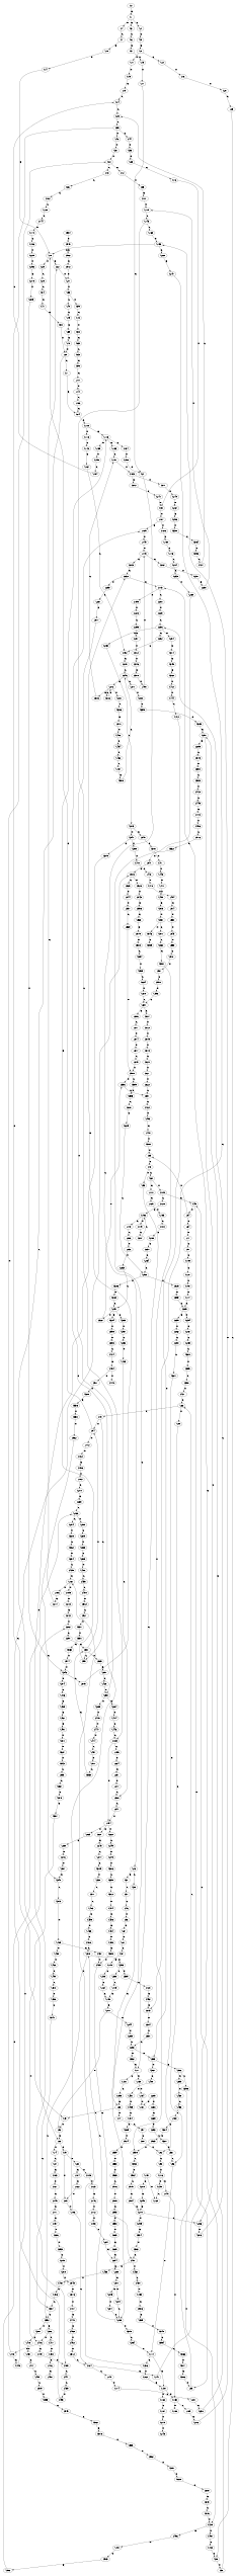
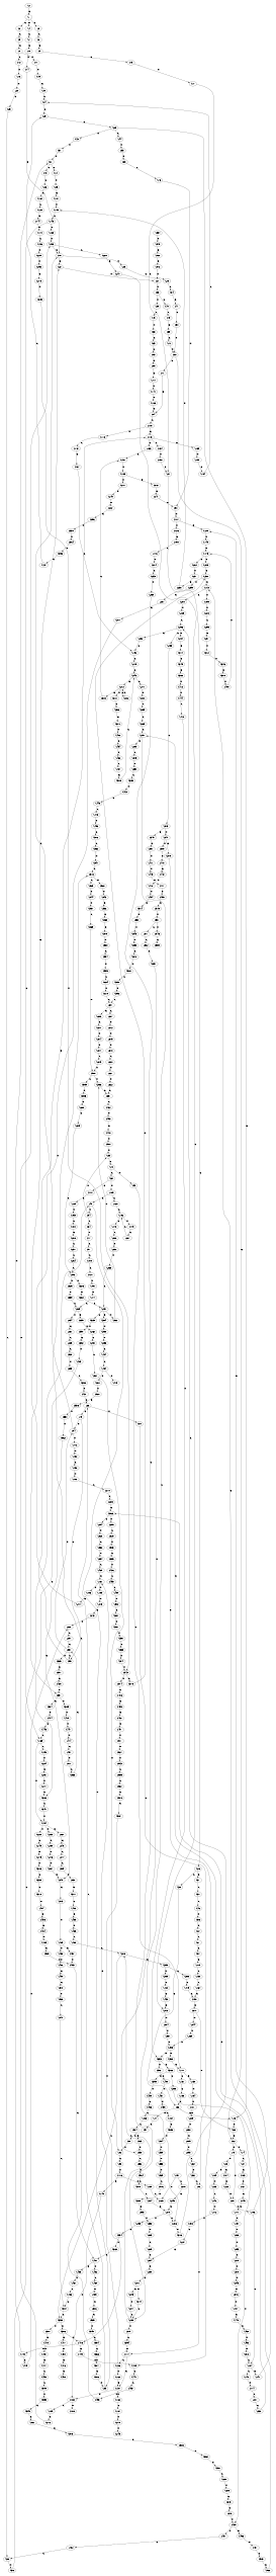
  strict digraph {
    S0
    S1
    S2
    S3
    S4
    S5
    S6
    S7
    S8
    S9
    S10
    S11
    S12
    S13
    S14
    S15
    S16
    S17
    S18
    S19
    S20
    S21
    S22
    S23
    S24
    S25
    S26
    S27
    S28
    S29
    S30
    S31
    S32
    S33
    S34
    S35
    S36
    S37
    S38
    S39
    S40
    S41
    S42
    S43
    S44
    S45
    S46
    S47
    S48
    S49
    S50
    S51
    S52
    S53
    S54
    S55
    S56
    S57
    S58
    S59
    S60
    S61
    S62
    S63
    S64
    S65
    S66
    S67
    S68
    S69
    S70
    S71
    S72
    S73
    S74
    S75
    S76
    S77
    S78
    S79
    S80
    S81
    S82
    S83
    S84
    S85
    S86
    S87
    S88
    S89
    S90
    S91
    S92
    S93
    S94
    S95
    S96
    S97
    S98
    S99
    S100
    S101
    S102
    S103
    S104
    S105
    S106
    S107
    S108
    S109
    S110
    S111
    S112
    S113
    S114
    S115
    S116
    S117
    S118
    S119
    S120
    S121
    S122
    S123
    S124
    S125
    S126
    S127
    S128
    S129
    S130
    S131
    S132
    S133
    S134
    S135
    S136
    S137
    S138
    S139
    S140
    S141
    S142
    S143
    S144
    S145
    S146
    S147
    S148
    S149
    S150
    S151
    S152
    S153
    S154
    S155
    S156
    S157
    S158
    S159
    S160
    S161
    S162
    S163
    S164
    S165
    S166
    S167
    S168
    S169
    S170
    S171
    S172
    S173
    S174
    S175
    S176
    S177
    S178
    S179
    S180
    S181
    S182
    S183
    S184
    S185
    S186
    S187
    S188
    S189
    S190
    S192
    S193
    S194
    S195
    S196
    S197
    S198
    S199
    S200
    S201
    S202
    S203
    S204
    S205
    S206
    S207
    S208
    S209
    S210
    S211
    S212
    S213
    S214
    S215
    S216
    S217
    S191
    S218
    S219
    S220
    S221
    S222
    S223
    S224
    S225
    S226
    S227
    S228
    S229
    S230
    S231
    S232
    S233
    S234
    S235
    S236
    S237
    S238
    S239
    S240
    S241
    S242
    S243
    S244
    S245
    S246
    S247
    S248
    S249
    S250
    S251
    S252
    S253
    S254
    S255
    S256
    S257
    S258
    S259
    S260
    S261
    S262
    S263
    S264
    S265
    S266
    S267
    S268
    S269
    S270
    S271
    S272
    S273
    S274
    S275
    S276
    S277
    S278
    S279
    S280
    S281
    S282
    S283
    S284
    S285
    S286
    S287
    S288
    S289
    S290
    S291
    S292
    S293
    S294
    S295
    S296
    S297
    S298
    S299
    S300
    S301
    S302
    S303
    S304
    S305
    S306
    S307
    S308
    S309
    S310
    S311
    S312
    S313
    S314
    S315
    S316
    S317
    S318
    S319
    S320
    S321
    S322
    S323
    S324
    S325
    S326
    S327
    S328
    S329
    S330
    S331
    S332
    S333
    S334
    S335
    S336
    S337
    S338
    S339
    S340
    S341
    S342
    S343
    S344
    S345
    S346
    S347
    S348
    S349
    S350
    S351
    S352
    S353
    S354
    S355
    S356
    S357
    S358
    S359
    S360
    S361
    S362
    S363
    S364
    S365
    S366
    S367
    S368
    S369
    S370
    S371
    S372
    S373
    S374
    S375
    S376
    S377
    S378
    S379
    S380
    S381
    S382
    S383
    S384
    S385
    S386
    S387
    S388
    S389
    S390
    S391
    S392
    S393
    S394
    S395
    S396
    S397
    S398
    S399
    S400
    S401
    S402
    S403
    S404
    S405
    S406
    S407
    S408
    S409
    S410
    S411
    S412
    S413
    S414
    S415
    S416
    S417
    S418
    S419
    S420
    S421
    S422
    S423
    S424
    S425
    S426
    S427
    S428
    S429
    S430
    S431
    S432
    S433
    S434
    S435
    S436
    S437
    S438
    S439
    S440
    S441
    S442
    S443
    S444
    S445
    S446
    S447
    S448
    S449
    S450
    S451
    S452
    S453
    S454
    S455
    S456
    S457
    S458
    S459
    S460
    S461
    S462
    S463
    S464
    S465
    S466
    S467
    S468
    S469
    S470
    S471
    S472
    S473
    S474
    S475
    S476
    S477
    S478
    S479
    S501
    S480
    S481
    S482
    S483
    S484
    S485
    S486
    S487
    S488
    S489
    S490
    S491
    S492
    S493
    S494
    S495
    S496
    S497
    S498
    S499
    S500
    S502
    S503
    S504
    S505
    S506
    S507
    S508
    S509
    S510
    S511
    S512
    S513
    S514
    S515
    S516
    S517
    S519
    S520
    S521
    S522
    S523
    S524
    S525
    S526
    S527
    S528
    S529
    S530
    S531
    S532
    S533
    S535
    S536
    S537
    S538
    S539
    S540
    S541
    S542
    S543
    S544
    S545
    S546
    S571
    S547
    S534
    S548
    S549
    S550
    S551
    S552
    S553
    S554
    S555
    S556
    S557
    S558
    S559
    S560
    S561
    S562
    S563
    S564
    S565
    S566
    S567
    S568
    S569
    S570
    S572
    S573
    S574
    S575
    S576
    S577
    S578
    S579
    S580
    S581
    S582
    S583
    S584
    S585
    S586
    S587
    S588
    S589
    S590
    S591
    S592
    S593
    S594
    S595
    S596
    S597
    S598
    S599
    S600
    S601
    S602
    S603
    S604
    S605
    S606
    S607
    S608
    S609
    S610
    S611
    S612
    S613
    S614
    S615
    S616
    S617
    S618
    S619
    S620
    S621
    S622
    S0 -> S1 [label=G]
    S1 -> S2 [label=C]
    S1 -> S3 [label=G]
    S1 -> S4 [label=T]
    S2 -> S5 [label=C]
    S3 -> S6 [label=C]
    S4 -> S7 [label=C]
    S5 -> S8 [label=G]
    S6 -> S9 [label=G]
    S7 -> S10 [label=G]
    S8 -> S11 [label=T]
    S8 -> S12 [label=C]
    S9 -> S13 [label=C]
    S10 -> S14 [label=T]
    S11 -> S15 [label=A]
    S12 -> S16 [label=A]
    S13 -> S17 [label=A]
    S14 -> S18 [label=G]
    S15 -> S19 [label=G]
    S16 -> S20 [label=A]
    S17 -> S21 [label=G]
    S18 -> S22 [label=G]
    S18 -> S23 [label=A]
    S19 -> S24 [label=C]
    S20 -> S25 [label=C]
    S21 -> S26 [label=C]
    S22 -> S27 [label=T]
    S23 -> S28 [label=C]
    S24 -> S29 [label=C]
    S25 -> S30 [label=C]
    S26 -> S31 [label=G]
    S26 -> S32 [label=C]
    S27 -> S33 [label=A]
    S28 -> S34 [label=C]
    S29 -> S35 [label=G]
    S30 -> S36 [label=A]
    S31 -> S37 [label=G]
    S32 -> S38 [label=G]
    S33 -> S39 [label=T]
    S33 -> S40 [label=C]
    S34 -> S41 [label=G]
    S35 -> S42 [label=A]
    S35 -> S43 [label=G]
    S35 -> S44 [label=C]
    S36 -> S45 [label=G]
    S37 -> S46 [label=G]
    S38 -> S43 [label=G]
    S38 -> S47 [label=T]
    S39 -> S48 [label=G]
    S40 -> S49 [label=C]
    S41 -> S50 [label=G]
    S42 -> S51 [label=A]
    S43 -> S52 [label=T]
    S44 -> S53 [label=T]
    S45 -> S54 [label=A]
    S45 -> S55 [label=T]
    S46 -> S56 [label=T]
    S47 -> S57 [label=C]
    S48 -> S58 [label=A]
    S49 -> S59 [label=G]
    S50 -> S60 [label=T]
    S51 -> S61 [label=A]
    S52 -> S62 [label=G]
    S53 -> S63 [label=G]
    S54 -> S64 [label=C]
    S54 -> S65 [label=A]
    S55 -> S66 [label=C]
    S56 -> S67 [label=G]
    S57 -> S68 [label=C]
    S58 -> S69 [label=G]
    S59 -> S70 [label=G]
    S60 -> S62 [label=G]
    S60 -> S71 [label=C]
    S61 -> S72 [label=G]
    S61 -> S73 [label=C]
    S62 -> S74 [label=A]
    S62 -> S75 [label=G]
    S63 -> S76 [label=G]
    S64 -> S77 [label=T]
    S65 -> S78 [label=C]
    S66 -> S79 [label=G]
    S66 -> S80 [label=T]
    S67 -> S81 [label=C]
    S68 -> S82 [label=T]
    S69 -> S83 [label=C]
    S70 -> S60 [label=T]
    S71 -> S84 [label=G]
    S72 -> S85 [label=T]
    S73 -> S86 [label=C]
    S74 -> S87 [label=C]
    S75 -> S88 [label=T]
    S75 -> S89 [label=A]
    S76 -> S90 [label=A]
    S77 -> S91 [label=C]
    S78 -> S92 [label=C]
    S78 -> S93 [label=A]
    S79 -> S94 [label=T]
    S79 -> S95 [label=C]
    S80 -> S96 [label=C]
    S81 -> S97 [label=C]
    S82 -> S98 [label=C]
    S83 -> S99 [label=G]
    S84 -> S100 [label=C]
    S85 -> S101 [label=G]
    S86 -> S102 [label=C]
    S87 -> S103 [label=G]
    S88 -> S104 [label=G]
    S88 -> S105 [label=T]
    S89 -> S106 [label=A]
    S90 -> S107 [label=A]
    S91 -> S108 [label=C]
    S92 -> S109 [label=A]
    S92 -> S110 [label=G]
    S93 -> S111 [label=G]
    S94 -> S18 [label=G]
    S94 -> S112 [label=A]
    S95 -> S113 [label=G]
    S96 -> S114 [label=T]
    S97 -> S115 [label=G]
    S98 -> S116 [label=T]
    S99 -> S117 [label=G]
    S100 -> S113 [label=G]
    S100 -> S118 [label=A]
    S101 -> S119 [label=T]
    S102 -> S120 [label=C]
    S103 -> S121 [label=T]
    S104 -> S122 [label=G]
    S105 -> S123 [label=A]
    S106 -> S124 [label=C]
    S106 -> S125 [label=G]
    S107 -> S125 [label=G]
    S107 -> S126 [label=T]
    S108 -> S127 [label=C]
    S109 -> S45 [label=G]
    S109 -> S128 [label=C]
    S110 -> S129 [label=G]
    S111 -> S130 [label=G]
    S111 -> S131 [label=C]
    S112 -> S132 [label=A]
    S113 -> S133 [label=G]
    S113 -> S134 [label=C]
    S113 -> S135 [label=T]
    S114 -> S136 [label=C]
    S114 -> S137 [label=G]
    S115 -> S138 [label=C]
    S116 -> S139 [label=T]
    S116 -> S140 [label=G]
    S117 -> S141 [label=T]
    S118 -> S142 [label=C]
    S119 -> S143 [label=C]
    S120 -> S144 [label=G]
    S121 -> S145 [label=G]
    S122 -> S89 [label=A]
    S123 -> S146 [label=G]
    S124 -> S147 [label=G]
    S124 -> S148 [label=C]
    S125 -> S149 [label=A]
    S126 -> S150 [label=G]
    S127 -> S151 [label=A]
    S128 -> S152 [label=C]
    S129 -> S153 [label=A]
    S130 -> S154 [label=A]
    S131 -> S155 [label=C]
    S132 -> S156 [label=G]
    S133 -> S157 [label=C]
    S134 -> S158 [label=A]
    S135 -> S159 [label=A]
    S136 -> S160 [label=T]
    S136 -> S161 [label=G]
    S137 -> S162 [label=A]
    S137 -> S163 [label=T]
    S138 -> S164 [label=C]
    S139 -> S165 [label=C]
    S140 -> S163 [label=T]
    S141 -> S166 [label=C]
    S142 -> S167 [label=G]
    S143 -> S168 [label=G]
    S143 -> S169 [label=C]
    S144 -> S170 [label=A]
    S145 -> S171 [label=G]
    S146 -> S172 [label=A]
    S147 -> S173 [label=G]
    S148 -> S174 [label=T]
    S149 -> S175 [label=A]
    S150 -> S176 [label=G]
    S151 -> S177 [label=T]
    S152 -> S178 [label=C]
    S152 -> S179 [label=A]
    S153 -> S180 [label=C]
    S154 -> S181 [label=A]
    S155 -> S38 [label=G]
    S156 -> S182 [label=A]
    S157 -> S183 [label=T]
    S158 -> S21 [label=G]
    S159 -> S184 [label=G]
    S160 -> S137 [label=G]
    S161 -> S185 [label=A]
    S161 -> S186 [label=T]
    S162 -> S187 [label=G]
    S163 -> S188 [label=A]
    S163 -> S189 [label=C]
    S164 -> S190 [label=G]
    S166 -> S84 [label=G]
    S167 -> S192 [label=C]
    S168 -> S193 [label=T]
    S169 -> S194 [label=T]
    S169 -> S195 [label=C]
    S170 -> S196 [label=C]
    S171 -> S197 [label=G]
    S172 -> S198 [label=A]
    S173 -> S199 [label=T]
    S173 -> S200 [label=C]
    S174 -> S201 [label=C]
    S175 -> S202 [label=G]
    S175 -> S203 [label=C]
    S176 -> S204 [label=G]
    S177 -> S205 [label=C]
    S178 -> S206 [label=C]
    S179 -> S207 [label=C]
    S180 -> S208 [label=G]
-   S209 -> S181 [label=T]
+   S181 -> S209 [label=T]
    S182 -> S210 [label=C]
    S183 -> S211 [label=A]
    S183 -> S212 [label=G]
    S184 -> S24 [label=C]
    S185 -> S213 [label=A]
    S186 -> S214 [label=G]
    S187 -> S215 [label=T]
    S189 -> S216 [label=G]
    S190 -> S217 [label=G]
    S192 -> S219 [label=G]
    S193 -> S18 [label=G]
    S193 -> S220 [label=C]
    S194 -> S221 [label=G]
    S194 -> S222 [label=A]
    S194 -> S223 [label=T]
    S195 -> S224 [label=T]
    S196 -> S225 [label=T]
    S197 -> S226 [label=T]
    S198 -> S227 [label=G]
    S199 -> S228 [label=A]
    S200 -> S229 [label=A]
    S201 -> S230 [label=G]
    S202 -> S231 [label=T]
    S203 -> S232 [label=G]
    S204 -> S233 [label=G]
    S205 -> S234 [label=T]
    S205 -> S235 [label=G]
    S206 -> S236 [label=T]
    S207 -> S152 [label=C]
    S208 -> S237 [label=C]
    S209 -> S238 [label=A]
    S210 -> S239 [label=G]
    S211 -> S240 [label=T]
    S212 -> S241 [label=G]
    S213 -> S242 [label=G]
    S214 -> S22 [label=G]
    S215 -> S243 [label=A]
    S216 -> S193 [label=T]
    S217 -> S52 [label=T]
    S217 -> S244 [label=A]
    S191 -> S165 [label=T]
    S191 -> S218 [label=C]
    S218 -> S245 [label=G]
    S219 -> S246 [label=C]
    S220 -> S247 [label=G]
    S221 -> S248 [label=G]
    S222 -> S249 [label=C]
    S223 -> S250 [label=G]
    S224 -> S251 [label=G]
    S225 -> S252 [label=A]
    S226 -> S253 [label=A]
    S227 -> S254 [label=G]
    S228 -> S255 [label=C]
    S229 -> S256 [label=C]
    S230 -> S257 [label=G]
    S231 -> S258 [label=G]
    S232 -> S173 [label=G]
    S232 -> S259 [label=A]
    S233 -> S260 [label=T]
    S234 -> S261 [label=G]
    S235 -> S262 [label=T]
    S236 -> S263 [label=T]
    S237 -> S264 [label=C]
    S238 -> S265 [label=G]
    S239 -> S266 [label=G]
    S240 -> S267 [label=A]
    S241 -> S90 [label=A]
    S242 -> S268 [label=T]
    S244 -> S269 [label=A]
    S245 -> S270 [label=G]
    S246 -> S271 [label=C]
    S246 -> S272 [label=G]
    S247 -> S273 [label=G]
    S248 -> S274 [label=C]
    S249 -> S275 [label=T]
    S250 -> S276 [label=T]
    S251 -> S277 [label=T]
    S252 -> S278 [label=G]
    S253 -> S279 [label=C]
    S254 -> S280 [label=G]
    S255 -> S281 [label=G]
    S256 -> S282 [label=G]
    S256 -> S283 [label=C]
    S256 -> S284 [label=T]
    S257 -> S285 [label=G]
    S257 -> S286 [label=C]
    S258 -> S119 [label=T]
    S259 -> S287 [label=G]
    S260 -> S288 [label=C]
    S261 -> S289 [label=C]
    S262 -> S290 [label=C]
    S263 -> S291 [label=C]
    S264 -> S292 [label=C]
    S265 -> S293 [label=T]
    S266 -> S294 [label=C]
    S266 -> S295 [label=A]
    S267 -> S296 [label=G]
    S268 -> S297 [label=C]
    S269 -> S298 [label=C]
    S270 -> S286 [label=C]
    S270 -> S299 [label=A]
    S271 -> S300 [label=T]
    S272 -> S301 [label=T]
    S272 -> S302 [label=C]
    S272 -> S303 [label=G]
    S273 -> S304 [label=A]
    S274 -> S305 [label=C]
    S275 -> S306 [label=A]
    S276 -> S307 [label=A]
    S277 -> S308 [label=C]
    S278 -> S309 [label=A]
    S279 -> S310 [label=T]
    S280 -> S311 [label=G]
    S281 -> S312 [label=A]
    S282 -> S192 [label=C]
    S283 -> S313 [label=G]
    S284 -> S314 [label=G]
    S285 -> S315 [label=C]
    S286 -> S316 [label=A]
    S287 -> S317 [label=G]
    S288 -> S318 [label=C]
    S288 -> S319 [label=T]
    S289 -> S320 [label=C]
    S290 -> S321 [label=C]
    S291 -> S322 [label=A]
    S291 -> S323 [label=C]
    S291 -> S324 [label=G]
    S292 -> S325 [label=A]
    S292 -> S326 [label=T]
    S293 -> S327 [label=C]
    S294 -> S328 [label=T]
    S295 -> S329 [label=C]
    S296 -> S330 [label=T]
    S297 -> S331 [label=G]
    S298 -> S332 [label=A]
    S298 -> S333 [label=T]
    S299 -> S334 [label=G]
    S300 -> S335 [label=C]
    S301 -> S336 [label=C]
    S302 -> S272 [label=G]
    S303 -> S157 [label=C]
    S304 -> S337 [label=A]
    S305 -> S338 [label=T]
    S306 -> S339 [label=C]
    S307 -> S340 [label=G]
    S308 -> S341 [label=C]
    S309 -> S342 [label=A]
    S310 -> S343 [label=A]
    S311 -> S344 [label=T]
    S311 -> S345 [label=G]
    S312 -> S346 [label=A]
    S313 -> S347 [label=A]
    S313 -> S348 [label=G]
    S314 -> S349 [label=G]
    S315 -> S350 [label=T]
    S316 -> S256 [label=C]
    S317 -> S351 [label=T]
    S318 -> S352 [label=C]
    S318 -> S353 [label=G]
    S319 -> S354 [label=C]
    S320 -> S355 [label=A]
    S321 -> S82 [label=T]
    S322 -> S356 [label=T]
    S323 -> S357 [label=T]
    S324 -> S358 [label=A]
    S325 -> S359 [label=T]
    S326 -> S360 [label=T]
    S327 -> S361 [label=T]
    S328 -> S362 [label=C]
    S329 -> S363 [label=A]
    S330 -> S364 [label=A]
    S331 -> S94 [label=T]
    S331 -> S95 [label=C]
    S331 -> S365 [label=A]
    S332 -> S111 [label=G]
    S333 -> S366 [label=G]
    S333 -> S367 [label=A]
    S334 -> S368 [label=A]
    S335 -> S369 [label=G]
    S336 -> S370 [label=G]
    S337 -> S298 [label=C]
    S338 -> S371 [label=G]
    S339 -> S372 [label=C]
    S340 -> S373 [label=G]
    S341 -> S194 [label=T]
    S342 -> S374 [label=T]
    S342 -> S375 [label=C]
    S343 -> S376 [label=T]
    S344 -> S288 [label=C]
    S345 -> S377 [label=T]
    S346 -> S378 [label=G]
    S347 -> S379 [label=G]
    S347 -> S380 [label=A]
    S348 -> S381 [label=G]
    S349 -> S382 [label=G]
    S350 -> S383 [label=C]
    S351 -> S384 [label=G]
    S351 -> S385 [label=A]
    S352 -> S386 [label=G]
    S352 -> S387 [label=A]
    S353 -> S388 [label=C]
    S353 -> S389 [label=T]
    S354 -> S114 [label=T]
    S355 -> S390 [label=G]
    S356 -> S391 [label=C]
    S357 -> S392 [label=G]
    S358 -> S393 [label=T]
    S359 -> S205 [label=C]
    S360 -> S291 [label=C]
    S361 -> S96 [label=C]
    S362 -> S394 [label=T]
    S363 -> S395 [label=C]
    S364 -> S396 [label=G]
    S365 -> S397 [label=G]
    S366 -> S398 [label=C]
    S366 -> S399 [label=G]
    S367 -> S400 [label=C]
    S368 -> S401 [label=G]
    S369 -> S257 [label=G]
    S370 -> S402 [label=A]
    S371 -> S403 [label=G]
    S372 -> S404 [label=A]
    S373 -> S405 [label=A]
    S374 -> S406 [label=C]
    S375 -> S232 [label=G]
    S376 -> S407 [label=T]
    S377 -> S288 [label=C]
    S378 -> S408 [label=A]
    S379 -> S409 [label=T]
    S380 -> S410 [label=T]
    S381 -> S411 [label=A]
    S382 -> S412 [label=A]
    S383 -> S413 [label=A]
    S384 -> S414 [label=T]
    S385 -> S415 [label=T]
    S386 -> S416 [label=A]
    S386 -> S417 [label=G]
    S387 -> S418 [label=G]
    S388 -> S419 [label=C]
    S389 -> S420 [label=C]
    S390 -> S421 [label=T]
    S391 -> S422 [label=C]
    S392 -> S423 [label=T]
    S393 -> S424 [label=C]
    S394 -> S425 [label=C]
    S395 -> S426 [label=A]
    S396 -> S427 [label=C]
    S397 -> S428 [label=G]
    S398 -> S429 [label=A]
    S399 -> S430 [label=A]
    S400 -> S431 [label=A]
    S401 -> S432 [label=T]
    S401 -> S433 [label=G]
    S402 -> S434 [label=C]
    S403 -> S435 [label=G]
    S404 -> S436 [label=G]
    S405 -> S437 [label=G]
    S405 -> S438 [label=A]
    S406 -> S439 [label=G]
    S407 -> S440 [label=G]
    S408 -> S175 [label=A]
    S409 -> S441 [label=C]
    S410 -> S442 [label=G]
    S411 -> S443 [label=A]
    S412 -> S444 [label=A]
    S413 -> S445 [label=C]
    S414 -> S446 [label=C]
    S415 -> S447 [label=A]
    S416 -> S448 [label=A]
    S416 -> S449 [label=G]
    S417 -> S450 [label=A]
    S418 -> S451 [label=A]
    S419 -> S190 [label=G]
    S420 -> S452 [label=G]
    S421 -> S66 [label=C]
    S422 -> S453 [label=A]
    S423 -> S308 [label=C]
    S424 -> S454 [label=G]
    S425 -> S161 [label=G]
    S426 -> S455 [label=C]
    S427 -> S29 [label=C]
    S428 -> S351 [label=T]
    S429 -> S456 [label=G]
    S429 -> S457 [label=A]
    S430 -> S458 [label=C]
    S431 -> S459 [label=A]
    S432 -> S460 [label=C]
    S433 -> S461 [label=T]
    S434 -> S462 [label=G]
    S435 -> S463 [label=T]
    S436 -> S464 [label=G]
    S437 -> S465 [label=A]
    S438 -> S466 [label=A]
    S439 -> S467 [label=G]
    S440 -> S468 [label=G]
    S441 -> S469 [label=C]
    S442 -> S470 [label=T]
    S443 -> S471 [label=T]
    S444 -> S472 [label=C]
    S445 -> S473 [label=G]
    S446 -> S169 [label=C]
    S447 -> S474 [label=A]
    S448 -> S61 [label=A]
    S448 -> S475 [label=G]
    S449 -> S409 [label=T]
    S450 -> S476 [label=G]
    S451 -> S477 [label=G]
    S452 -> S273 [label=G]
    S453 -> S478 [label=G]
    S454 -> S479 [label=T]
    S454 -> S501 [label=T]
    S455 -> S480 [label=C]
    S456 -> S481 [label=A]
    S457 -> S482 [label=C]
    S458 -> S483 [label=C]
    S459 -> S484 [label=C]
    S460 -> S485 [label=A]
    S461 -> S486 [label=C]
    S462 -> S487 [label=C]
    S463 -> S488 [label=C]
    S464 -> S489 [label=A]
    S465 -> S401 [label=G]
    S466 -> S490 [label=G]
    S467 -> S491 [label=G]
    S468 -> S492 [label=A]
    S469 -> S493 [label=A]
    S470 -> S494 [label=A]
    S471 -> S495 [label=T]
    S472 -> S333 [label=T]
    S473 -> S496 [label=T]
    S474 -> S497 [label=G]
    S475 -> S268 [label=T]
    S476 -> S498 [label=G]
    S477 -> S499 [label=C]
    S478 -> S500 [label=A]
    S501 -> S520 [label=T]
    S480 -> S502 [label=T]
    S481 -> S503 [label=C]
    S482 -> S30 [label=C]
    S483 -> S504 [label=C]
    S484 -> S505 [label=G]
    S485 -> S506 [label=G]
    S486 -> S507 [label=C]
    S487 -> S508 [label=G]
    S488 -> S318 [label=C]
    S489 -> S509 [label=G]
    S490 -> S510 [label=G]
    S491 -> S511 [label=T]
    S492 -> S512 [label=A]
    S493 -> S513 [label=G]
    S494 -> S514 [label=G]
    S495 -> S515 [label=G]
    S496 -> S516 [label=C]
    S497 -> S517 [label=T]
    S499 -> S519 [label=C]
    S500 -> S65 [label=A]
    S502 -> S521 [label=C]
    S503 -> S522 [label=G]
    S504 -> S523 [label=G]
    S505 -> S524 [label=A]
    S506 -> S525 [label=G]
    S507 -> S352 [label=C]
    S508 -> S246 [label=C]
    S509 -> S465 [label=A]
    S510 -> S526 [label=T]
    S511 -> S527 [label=A]
    S512 -> S124 [label=C]
    S513 -> S528 [label=T]
    S513 -> S529 [label=C]
    S514 -> S530 [label=T]
    S515 -> S531 [label=A]
    S516 -> S532 [label=C]
    S517 -> S533 [label=C]
    S519 -> S535 [label=A]
    S520 -> S536 [label=G]
    S521 -> S537 [label=T]
    S522 -> S266 [label=G]
    S523 -> S538 [label=T]
    S524 -> S539 [label=A]
    S525 -> S540 [label=A]
    S526 -> S541 [label=C]
    S527 -> S542 [label=T]
    S528 -> S543 [label=A]
    S529 -> S544 [label=T]
    S530 -> S545 [label=T]
    S531 -> S546 [label=A]
    S531 -> S571 [label=C]
    S532 -> S547 [label=A]
    S533 -> S331 [label=G]
    S535 -> S549 [label=C]
    S536 -> S550 [label=T]
    S537 -> S551 [label=A]
    S538 -> S552 [label=C]
    S539 -> S553 [label=A]
    S540 -> S554 [label=C]
    S541 -> S507 [label=C]
    S542 -> S555 [label=C]
    S543 -> S556 [label=G]
    S544 -> S557 [label=T]
    S545 -> S558 [label=T]
    S546 -> S559 [label=C]
    S571 -> S582 [label=C]
    S547 -> S513 [label=G]
    S534 -> S548 [label=T]
    S548 -> S560 [label=G]
    S549 -> S561 [label=G]
    S550 -> S562 [label=A]
    S551 -> S563 [label=G]
    S552 -> S564 [label=T]
    S553 -> S565 [label=A]
    S554 -> S566 [label=C]
    S555 -> S567 [label=C]
    S556 -> S568 [label=G]
    S557 -> S569 [label=C]
    S558 -> S570 [label=C]
    S560 -> S572 [label=G]
    S561 -> S573 [label=G]
    S562 -> S340 [label=G]
    S563 -> S574 [label=A]
    S564 -> S575 [label=C]
    S565 -> S576 [label=C]
    S566 -> S577 [label=A]
    S567 -> S578 [label=C]
    S568 -> S579 [label=G]
    S569 -> S580 [label=A]
    S570 -> S581 [label=A]
    S572 -> S27 [label=T]
    S573 -> S583 [label=T]
    S574 -> S342 [label=A]
    S575 -> S584 [label=G]
    S576 -> S585 [label=A]
    S577 -> S586 [label=G]
    S578 -> S587 [label=G]
    S579 -> S588 [label=T]
    S580 -> S356 [label=T]
    S580 -> S589 [label=C]
    S581 -> S590 [label=C]
    S582 -> S591 [label=G]
    S583 -> S592 [label=T]
    S584 -> S270 [label=G]
    S585 -> S593 [label=G]
    S586 -> S55 [label=T]
    S587 -> S416 [label=A]
    S588 -> S594 [label=C]
    S589 -> S595 [label=G]
    S590 -> S596 [label=T]
    S591 -> S538 [label=T]
    S592 -> S597 [label=A]
    S593 -> S598 [label=A]
    S594 -> S599 [label=A]
    S595 -> S600 [label=C]
    S596 -> S601 [label=C]
    S597 -> S602 [label=C]
    S598 -> S603 [label=A]
    S599 -> S604 [label=C]
    S600 -> S605 [label=C]
    S601 -> S606 [label=G]
    S601 -> S607 [label=C]
    S602 -> S608 [label=T]
    S603 -> S609 [label=G]
    S604 -> S610 [label=T]
    S605 -> S292 [label=C]
    S606 -> S611 [label=C]
    S607 -> S612 [label=T]
    S608 -> S613 [label=G]
    S609 -> S254 [label=G]
    S610 -> S601 [label=C]
    S611 -> S614 [label=T]
    S612 -> S615 [label=T]
    S613 -> S616 [label=C]
    S614 -> S617 [label=T]
    S615 -> S618 [label=T]
    S616 -> S429 [label=A]
    S617 -> S619 [label=C]
    S618 -> S620 [label=C]
    S619 -> S580 [label=A]
    S620 -> S621 [label=A]
    S621 -> S622 [label=T]
    S622 -> S391 [label=C]
  }
